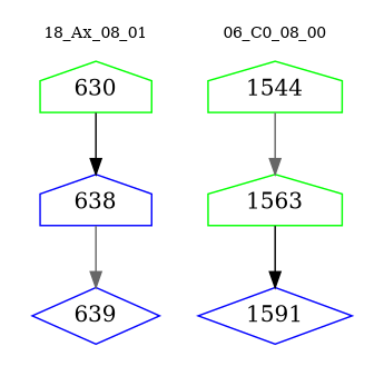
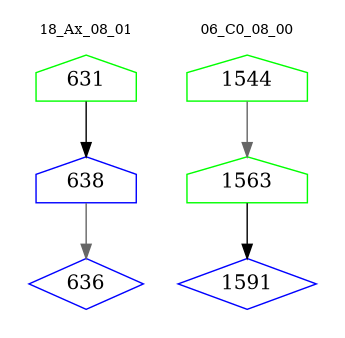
  digraph {
    node [color=green shape=house]
    edge [color=black]
-   n1 [label=630]
+   n1 [label=631]
    n2 [color=blue label=638]
-   n3 [color=blue label=639 shape=diamond]
+   n3 [color=blue label=636 shape=diamond]
    n4 [label=1544]
    n5 [label=1563]
    n6 [color=blue label=1591 shape=diamond]
    subgraph cluster_1 {
      color=white
      fontsize=10
      label="18_Ax_08_01"
      n1
      n2
      n3
    }
    subgraph cluster_2 {
      color=white
      fontsize=10
      label="06_C0_08_00"
      n4
      n5
      n6
    }
    n1 -> n2
    n2 -> n3 [color=gray40]
    n4 -> n5 [color=gray40]
    n5 -> n6
  }
